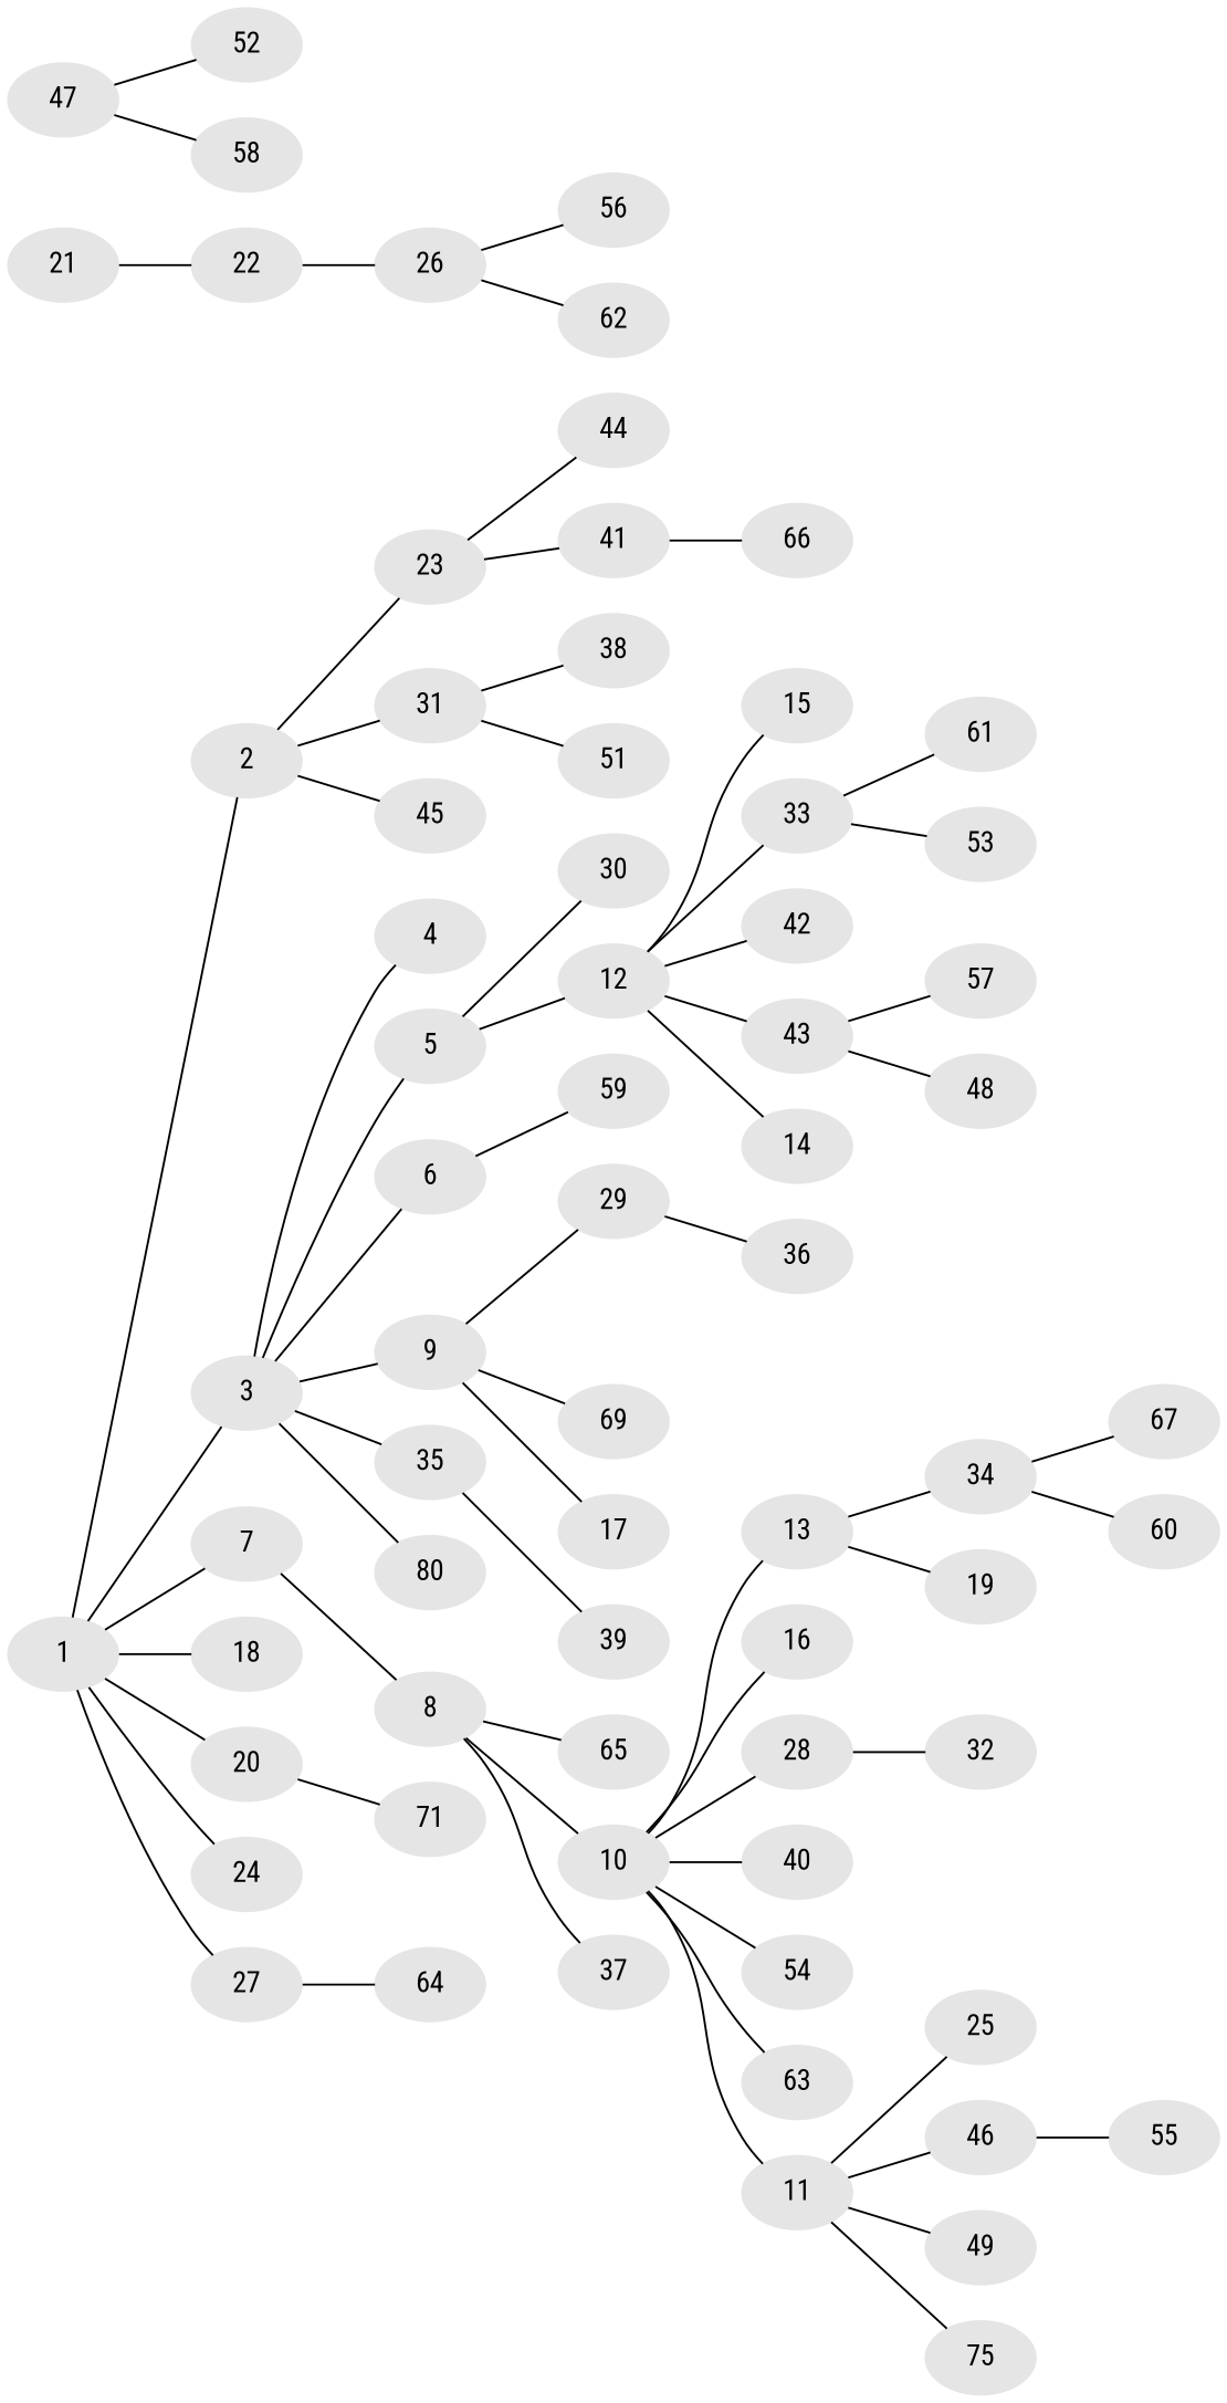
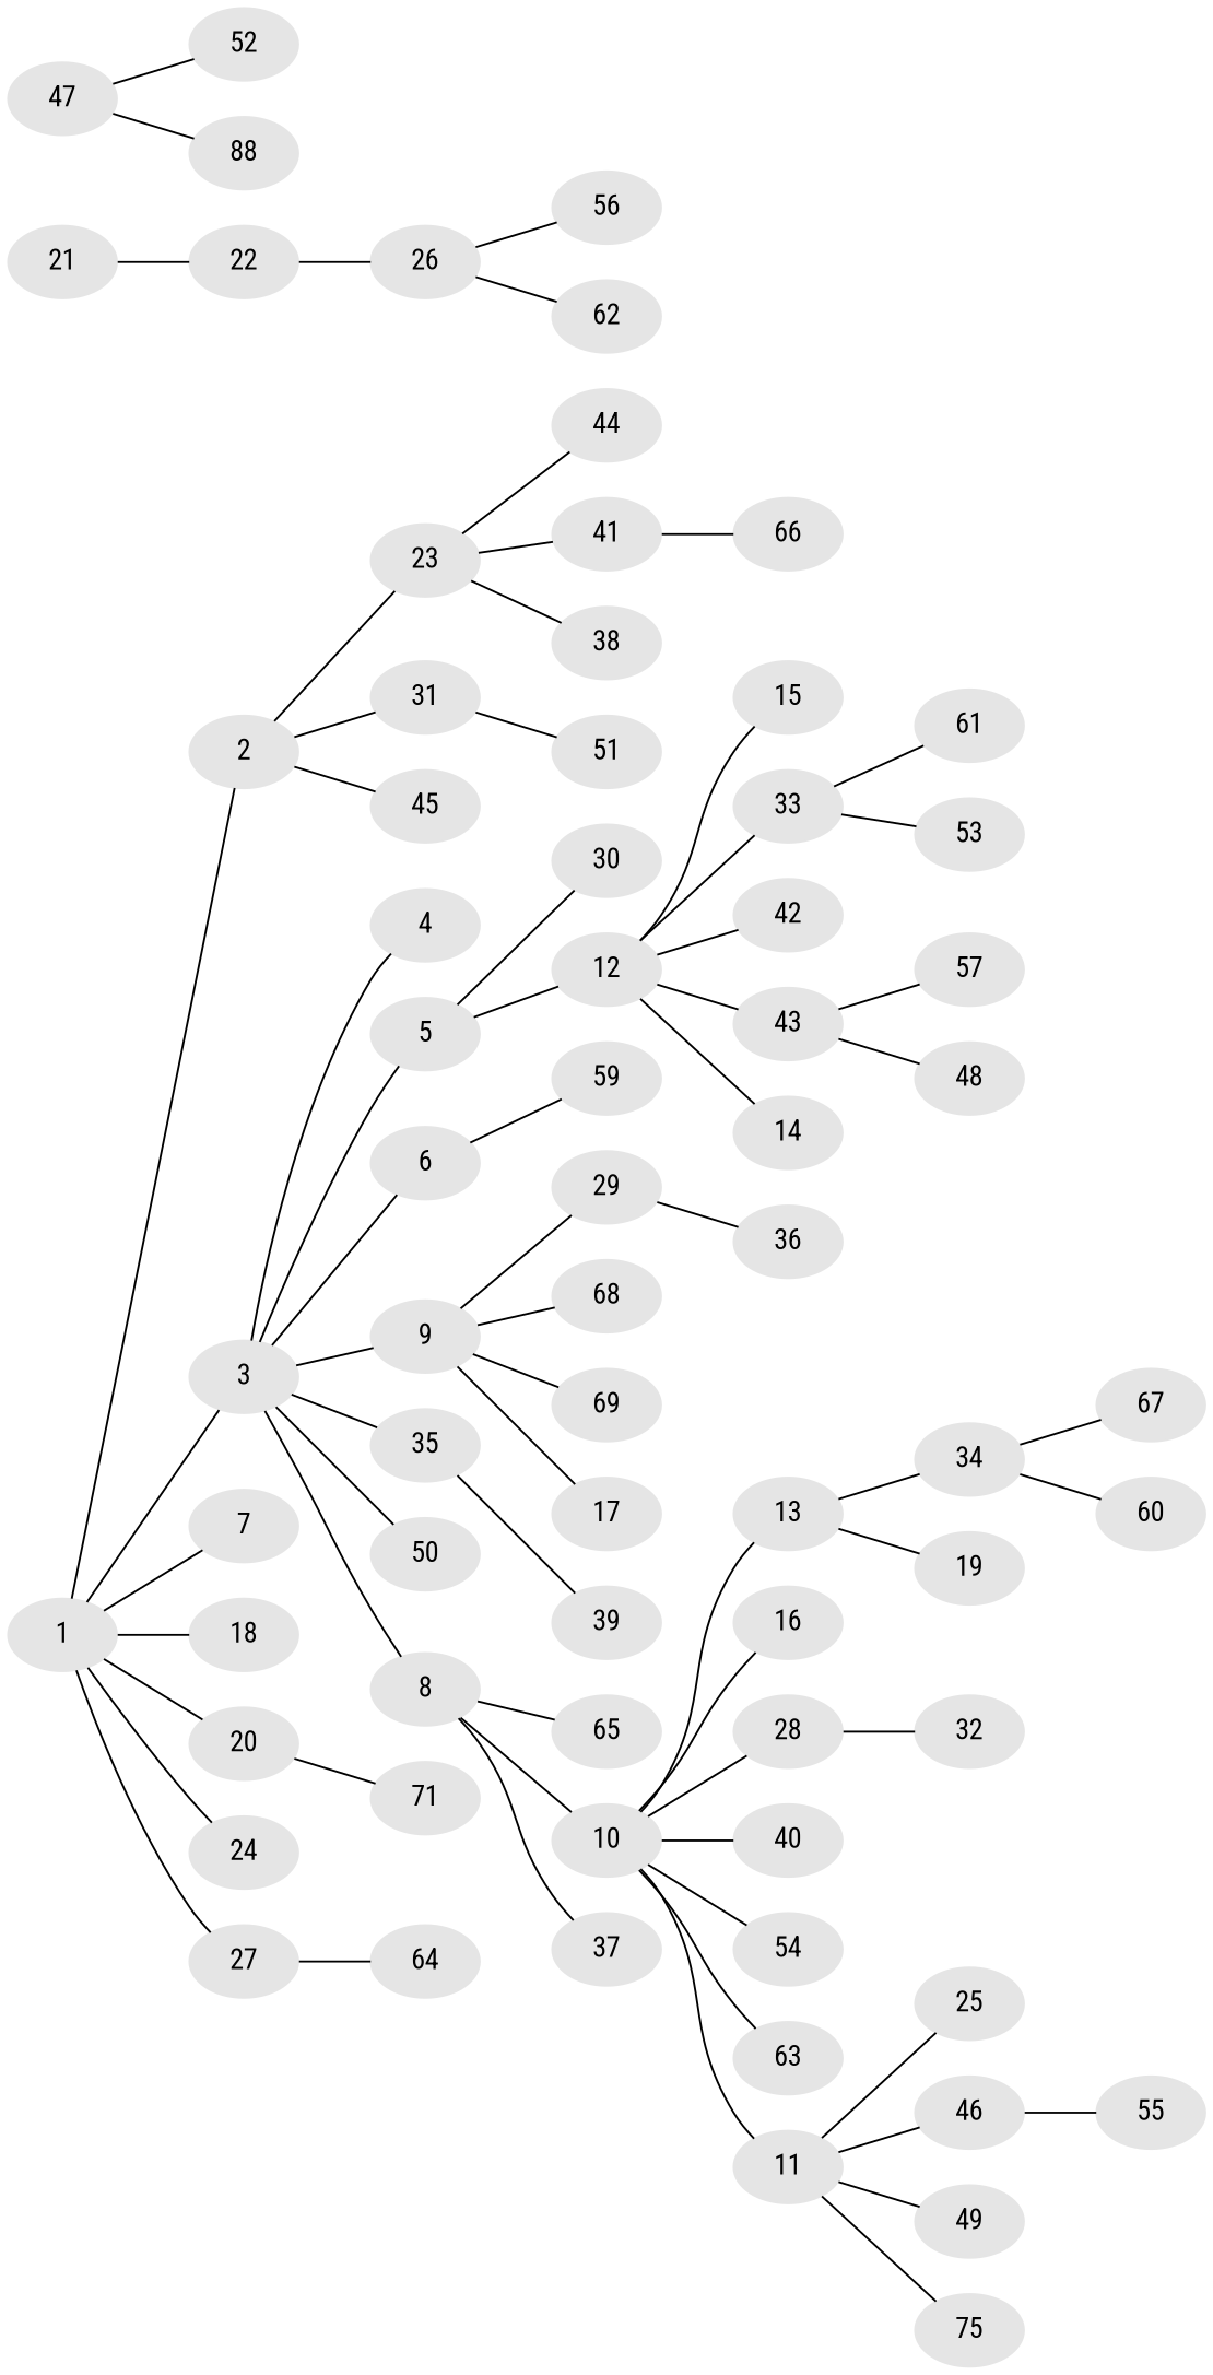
  graph {
    fontname="Roboto Condensed"
    rankdir=LR
    node [color=gray90 fontname="Roboto Condensed" style=filled]
    edge [fontname="Roboto Condensed"]
    1
    2
    3
    7
    18
    20
    24
    27
    23
    31
    45
    4
    5
    6
    8
    9
    35
-   50 [label=80]
+   50
    71
    64
    41
    44
    38
    51
    12
    30
    59
    10
    37
    65
    17
    29
+   68
    69
    39
    14
    15
    33
    42
    43
    11
    13
    16
    28
    40
    54
    63
    36
    25
    46
    49
    n52 [label=75]
    19
    34
    32
    55
    53
    61
    48
    57
    60
    67
    21
    22
    26
    56
    62
    66
    47
    52
-   58
+   58 [label=88]
    1 -- 2
    1 -- 3
    1 -- 7
    1 -- 18
    1 -- 20
    1 -- 24
    1 -- 27
    2 -- 23
    2 -- 31
    2 -- 45
    3 -- 4
    3 -- 5
    3 -- 6
-   7 -- 8
+   3 -- 8
    3 -- 9
    3 -- 35
    3 -- 50
    20 -- 71
    27 -- 64
    23 -- 41
    23 -- 44
-   31 -- 38
+   23 -- 38
    31 -- 51
    5 -- 12
    5 -- 30
    6 -- 59
    8 -- 10
    8 -- 37
    8 -- 65
    9 -- 17
    9 -- 29
+   9 -- 68
    9 -- 69
    35 -- 39
    41 -- 66
    12 -- 14
    12 -- 15
    12 -- 33
    12 -- 42
    12 -- 43
    10 -- 11
    10 -- 13
    10 -- 16
    10 -- 28
    10 -- 40
    10 -- 54
    10 -- 63
    29 -- 36
    33 -- 53
    33 -- 61
    43 -- 48
    43 -- 57
    11 -- 25
    11 -- 46
    11 -- 49
    11 -- n52
    13 -- 19
    13 -- 34
    28 -- 32
    46 -- 55
    34 -- 60
    34 -- 67
    21 -- 22
    22 -- 26
    26 -- 56
    26 -- 62
    47 -- 52
    47 -- 58
  }
